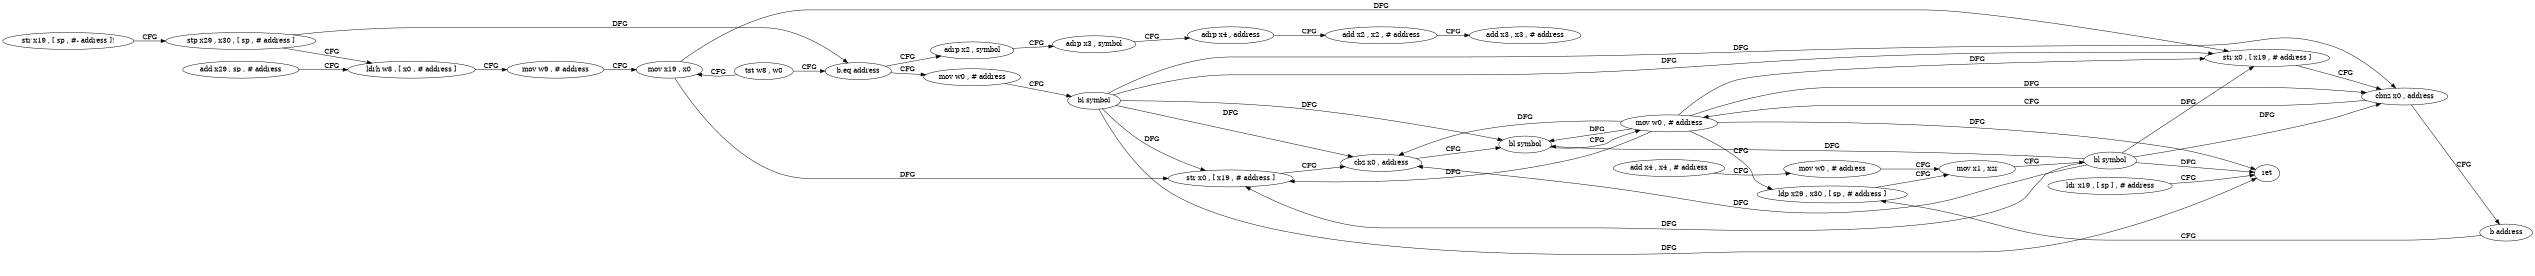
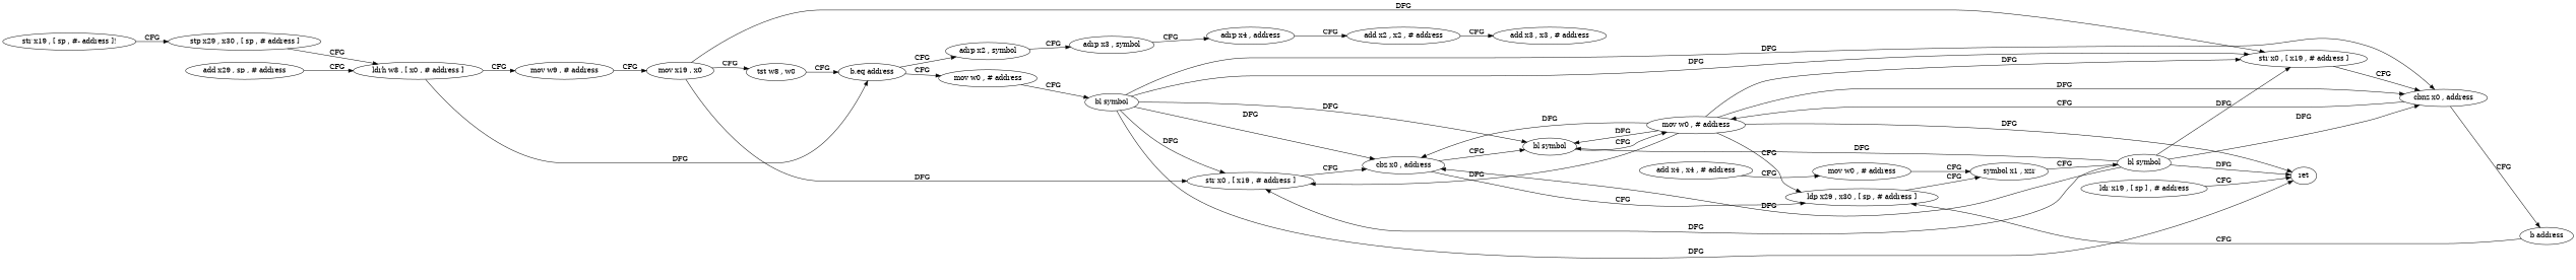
  digraph {
    rankdir=LR
    n1 [label="str x19 , [ sp , #- address ]!"]
    n2 [label="stp x29 , x30 , [ sp , # address ]"]
    n3 [label="ldrh w8 , [ x0 , # address ]"]
    n4 [label="add x29 , sp , # address"]
    n5 [label="mov w9 , # address"]
    n6 [label="b.eq address"]
    n7 [label="mov x19 , x0"]
    n8 [label="mov w0 , # address"]
    n9 [label="adrp x2 , symbol"]
    n10 [label="tst w8 , w0"]
    n11 [label="str x0 , [ x19 , # address ]"]
    n12 [label="str x0 , [ x19 , # address ]"]
    n13 [label="cbz x0 , address"]
    n14 [label="cbnz x0 , address"]
    n15 [label="bl symbol"]
    n16 [label="adrp x3 , symbol"]
    n17 [label="bl symbol"]
    n18 [label=ret]
    n19 [label="adrp x4 , address"]
    n20 [label="ldp x29 , x30 , [ sp , # address ]"]
    n21 [label="mov w0 , # address"]
    n22 [label="b address"]
-   n23 [label="mov x1 , xzr"]
+   n23 [label="symbol x1 , xzr"]
    n24 [label="ldr x19 , [ sp ] , # address"]
    n25 [label="add x2 , x2 , # address"]
    n26 [label="add x3 , x3 , # address"]
    n27 [label="add x4 , x4 , # address"]
    n28 [label="mov w0 , # address"]
    n29 [label="bl symbol"]
    n1 -> n2 [label=CFG]
    n2 -> n3 [label=CFG]
    n3 -> n5 [label=CFG]
-   n2 -> n6 [label=DFG]
+   n3 -> n6 [label=DFG]
    n4 -> n3 [label=CFG]
    n5 -> n7 [label=CFG]
    n6 -> n8 [label=CFG]
    n6 -> n9 [label=CFG]
-   n10 -> n7 [label=CFG]
+   n7 -> n10 [label=CFG]
    n7 -> n11 [label=DFG]
    n7 -> n12 [label=DFG]
    n8 -> n15 [label=CFG]
    n9 -> n16 [label=CFG]
    n10 -> n6 [label=CFG]
    n11 -> n13 [label=CFG]
    n12 -> n14 [label=CFG]
    n13 -> n17 [label=CFG]
+   n13 -> n20 [label=CFG]
    n14 -> n21 [label=CFG]
    n14 -> n22 [label=CFG]
    n15 -> n11 [label=DFG]
    n15 -> n12 [label=DFG]
    n15 -> n13 [label=DFG]
    n15 -> n14 [label=DFG]
    n15 -> n17 [label=DFG]
    n15 -> n18 [label=DFG]
    n16 -> n19 [label=CFG]
    n17 -> n21 [label=CFG]
    n19 -> n25 [label=CFG]
    n20 -> n23 [label=CFG]
    n21 -> n11 [label=DFG]
    n21 -> n12 [label=DFG]
    n21 -> n13 [label=DFG]
    n21 -> n14 [label=DFG]
    n21 -> n17 [label=DFG]
    n21 -> n18 [label=DFG]
    n21 -> n20 [label=CFG]
    n22 -> n20 [label=CFG]
    n23 -> n29 [label=CFG]
    n24 -> n18 [label=CFG]
    n25 -> n26 [label=CFG]
    n27 -> n28 [label=CFG]
    n28 -> n23 [label=CFG]
    n29 -> n11 [label=DFG]
    n29 -> n12 [label=DFG]
    n29 -> n13 [label=DFG]
    n29 -> n14 [label=DFG]
    n29 -> n17 [label=DFG]
    n29 -> n18 [label=DFG]
  }
